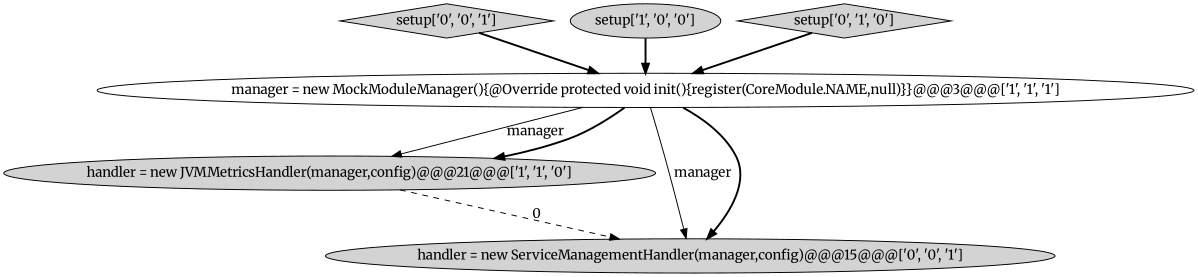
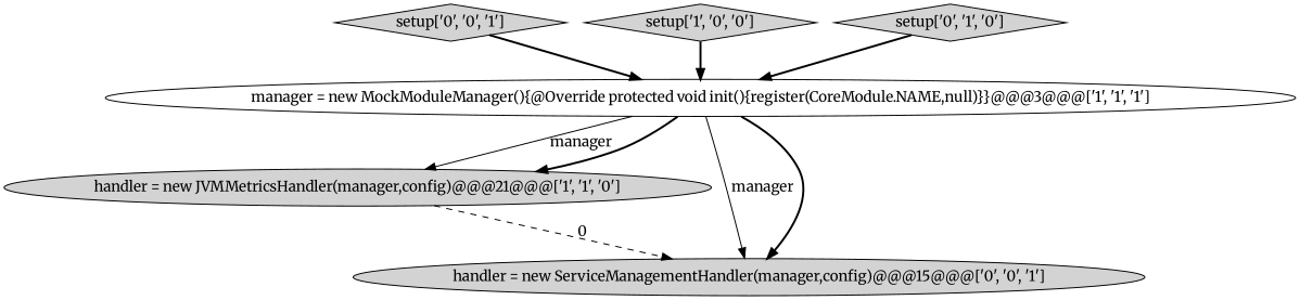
  digraph {
    fontname=Merriweather
    node [fillcolor=lightgray shape=ellipse style=filled fontname=Merriweather]
    edge [style=bold fontname=Merriweather]
    n1 [label="handler = new JVMMetricsHandler(manager,config)@@@21@@@['1', '1', '0']"]
    n2 [label="handler = new ServiceManagementHandler(manager,config)@@@15@@@['0', '0', '1']"]
    n3 [label="setup['0', '0', '1']" shape=diamond]
    n4 [fillcolor=white label="manager = new MockModuleManager(){@Override protected void init(){register(CoreModule.NAME,null)}}@@@3@@@['1', '1', '1']"]
-   n5 [label="setup['1', '0', '0']"]
+   n5 [label="setup['1', '0', '0']" shape=diamond]
    n6 [label="setup['0', '1', '0']" shape=diamond]
    n1 -> n2 [label=0 style=dashed]
    n3 -> n4
    n4 -> n1 [label=manager style=solid]
    n4 -> n1
    n4 -> n2 [label=manager style=solid]
    n4 -> n2
    n5 -> n4
    n6 -> n4
  }
